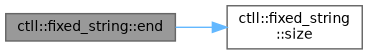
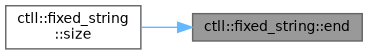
  digraph {
    rankdir=LR
    node [fontname=Helvetica fontsize=10 shape=box style=filled]
    n1 [color=gray40 fillcolor=grey60 fontcolor=black height=0.2 label="ctll::fixed_string::end" width=0.4]
    n2 [color=grey40 fillcolor=white height=0.2 label="ctll::fixed_string\l::size" width=0.4]
-   n1 -> n2 [color=steelblue1 fontname=Helvetica fontsize=10 labelfontname=Helvetica labelfontsize=10 style=solid]
+   n2 -> n1 [color=steelblue1 fontname=Helvetica fontsize=10 labelfontname=Helvetica labelfontsize=10 style=solid]
  }
